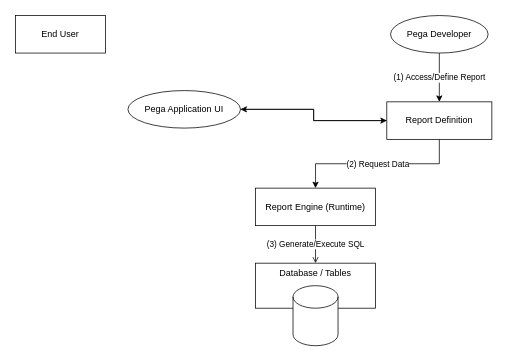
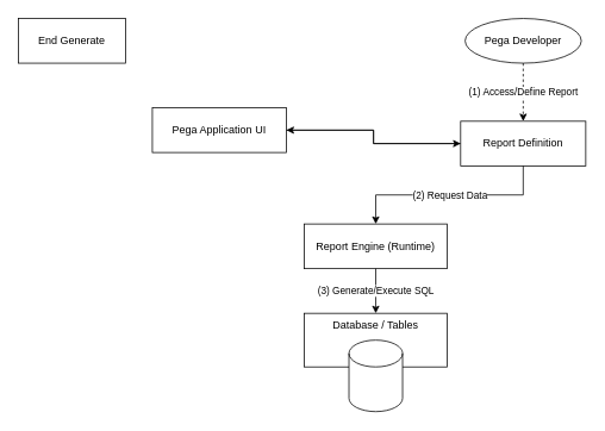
  <mxCell id="0" />
  <mxCell id="1" parent="0" />
- <mxCell id="2" value="End User" style="rounded=0;whiteSpace=wrap;html=1;align=center;verticalAlign=middle;" parent="1" vertex="1"><mxGeometry x="20" y="20" width="120" height="50" as="geometry" /></mxCell>
+ <mxCell id="2" value="End Generate" style="rounded=0;whiteSpace=wrap;html=1;align=center;verticalAlign=middle;" parent="1" vertex="1"><mxGeometry x="20" y="20" width="120" height="50" as="geometry" /></mxCell>
  <mxCell id="3" value="Pega Developer" style="ellipse;whiteSpace=wrap;html=1;align=center;verticalAlign=middle;" parent="1" vertex="1"><mxGeometry x="520" y="20" width="130" height="50" as="geometry" /></mxCell>
- <mxCell id="4" value="Pega Application UI" style="ellipse;whiteSpace=wrap;html=1;align=center;verticalAlign=middle;" parent="1" vertex="1"><mxGeometry x="170" y="120" width="150" height="50" as="geometry" /></mxCell>
+ <mxCell id="4" value="Pega Application UI" style="rounded=0;whiteSpace=wrap;html=1;align=center;verticalAlign=middle;" parent="1" vertex="1"><mxGeometry x="170" y="120" width="150" height="50" as="geometry" /></mxCell>
  <mxCell id="5" value="Report Definition" style="rounded=0;whiteSpace=wrap;html=1;align=center;verticalAlign=middle;" parent="1" vertex="1"><mxGeometry x="515" y="135" width="140" height="50" as="geometry" /></mxCell>
  <mxCell id="6" value="Report Engine (Runtime)" style="rounded=0;whiteSpace=wrap;html=1;align=center;verticalAlign=middle;" parent="1" vertex="1"><mxGeometry x="340" y="250" width="160" height="50" as="geometry" /></mxCell>
  <mxCell id="7" value="Database / Tables" style="rounded=0;whiteSpace=wrap;html=1;align=center;verticalAlign=top;" parent="1" vertex="1"><mxGeometry x="340" y="350" width="160" height="60" as="geometry" /></mxCell>
- <mxCell id="8" value="(1) Access/Define Report" style="edgeStyle=orthogonalEdgeStyle;rounded=0;html=1;" parent="1" source="3" target="5" edge="1"><mxGeometry relative="1" as="geometry" /></mxCell>
+ <mxCell id="8" value="(1) Access/Define Report" style="edgeStyle=orthogonalEdgeStyle;rounded=0;html=1;dashed=1;" parent="1" source="3" target="5" edge="1"><mxGeometry relative="1" as="geometry" /></mxCell>
  <mxCell id="9" value="" style="edgeStyle=orthogonalEdgeStyle;rounded=0;html=1;" parent="1" source="4" target="5" edge="1"><mxGeometry relative="1" as="geometry" /></mxCell>
  <mxCell id="10" value="" style="edgeStyle=orthogonalEdgeStyle;rounded=0;html=1;endArrow=classic;" parent="1" source="5" target="4" edge="1"><mxGeometry relative="1" as="geometry" /></mxCell>
  <mxCell id="11" value="(2) Request Data" style="edgeStyle=orthogonalEdgeStyle;rounded=0;html=1;exitX=0.5;exitY=1;exitDx=0;exitDy=0;" parent="1" source="5" target="6" edge="1"><mxGeometry relative="1" as="geometry" /></mxCell>
- <mxCell id="12" value="(3) Generate/Execute SQL" style="edgeStyle=orthogonalEdgeStyle;rounded=0;html=1;endArrow=open;" parent="1" source="6" target="7" edge="1"><mxGeometry relative="1" as="geometry" /></mxCell>
+ <mxCell id="12" value="(3) Generate/Execute SQL" style="edgeStyle=orthogonalEdgeStyle;rounded=0;html=1;" parent="1" source="6" target="7" edge="1"><mxGeometry relative="1" as="geometry" /></mxCell>
  <mxCell id="13" value="" style="shape=cylinder3;whiteSpace=wrap;html=1;boundedLbl=1;backgroundOutline=1;size=15;" parent="1" vertex="1"><mxGeometry x="390" y="380" width="60" height="80" as="geometry" /></mxCell>
